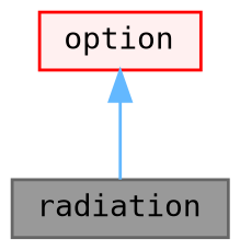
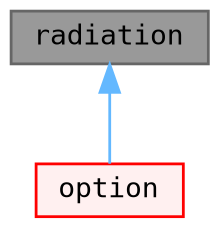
  digraph {
    fontname="DejaVu Sans Mono"
    node [fontname="DejaVu Sans Mono" fontsize=10 shape=box style=filled]
    n1 [color=gray40 fillcolor=grey60 fontcolor=black height=0.2 label=radiation width=0.4]
    n2 [color=red fillcolor="#FFF0F0" height=0.2 label=option width=0.4]
-   n2 -> n1 [color=steelblue1 dir=back fontname="DejaVu Sans Mono" fontsize=10 labelfontname=Helvetica labelfontsize=10 style=solid]
+   n1 -> n2 [color=steelblue1 dir=back fontname="DejaVu Sans Mono" fontsize=10 labelfontname=Helvetica labelfontsize=10 style=solid]
  }
